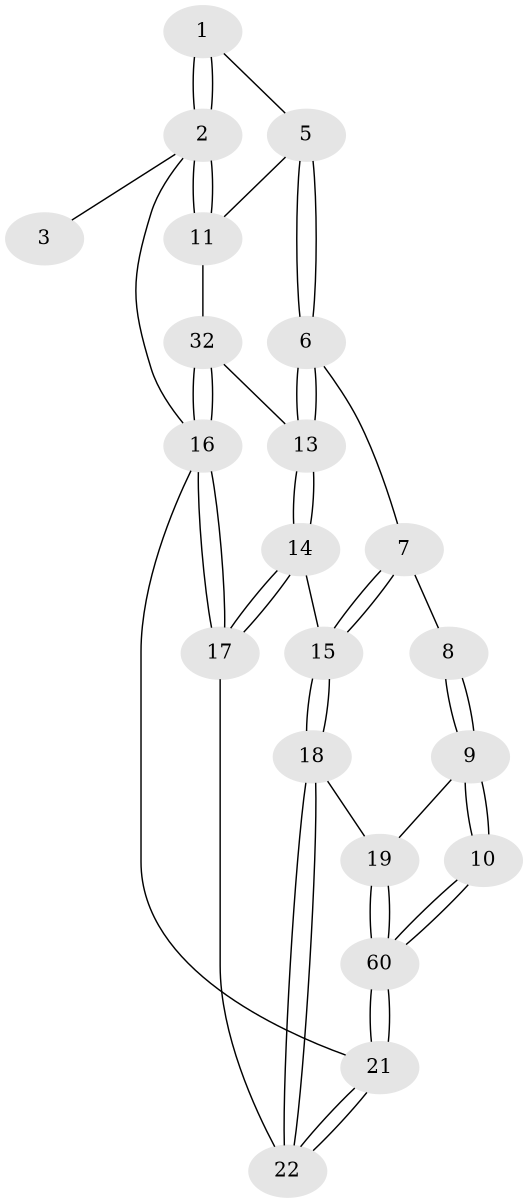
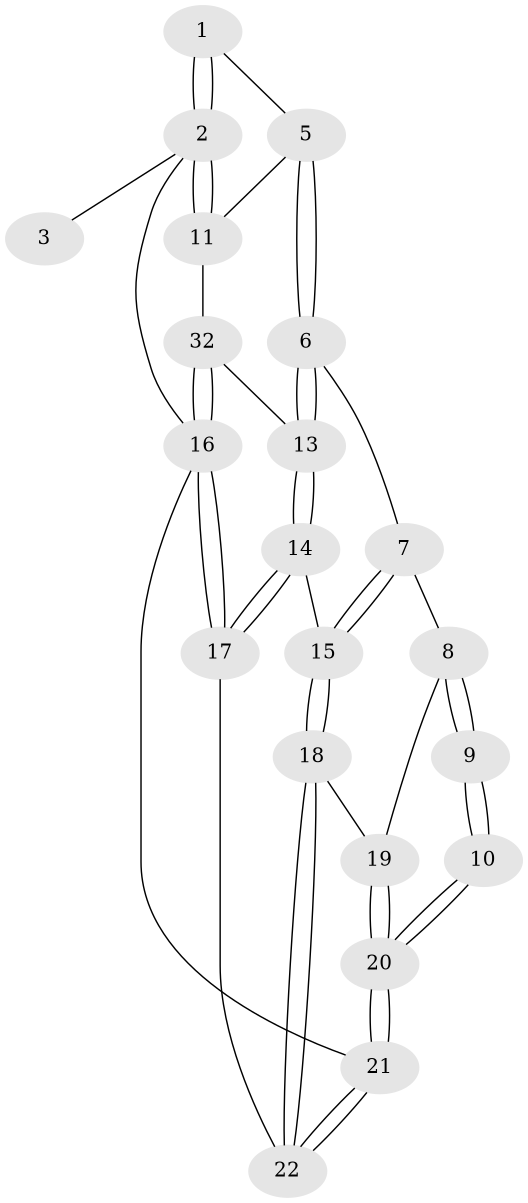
  graph {
    node [color=gray90 style=filled]
    1
    2
    5
    3
    11
    16
    6
    n8 [label=32]
    21
    17
    10
-   20 [label=60]
+   20
    22
    8
    9
    7
    13
    15
    14
    18
    19
    1 -- 2
    1 -- 2
    1 -- 5
    2 -- 3
    2 -- 11
    2 -- 11
    2 -- 16
    5 -- 11
    5 -- 6
    5 -- 6
    11 -- n8
    16 -- 21
    16 -- 17
    16 -- 17
    6 -- 7
    6 -- 13
    6 -- 13
    n8 -- 16
    n8 -- 16
    n8 -- 13
    21 -- 22
    21 -- 22
    17 -- 22
    10 -- 20
    10 -- 20
    20 -- 21
    20 -- 21
    8 -- 9
    8 -- 9
    9 -- 10
    9 -- 10
-   9 -- 19
+   8 -- 19
    7 -- 8
    7 -- 15
    7 -- 15
    13 -- 14
    13 -- 14
    15 -- 18
    15 -- 18
    14 -- 17
    14 -- 17
    14 -- 15
    18 -- 22
    18 -- 22
    18 -- 19
    19 -- 20
    19 -- 20
  }
